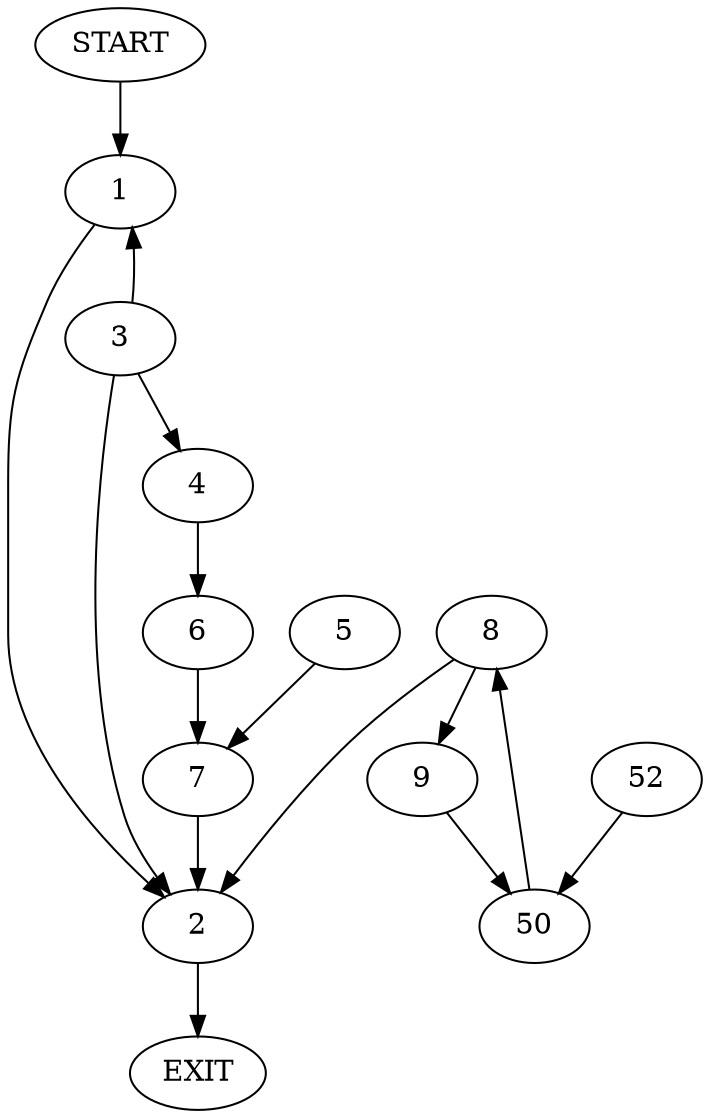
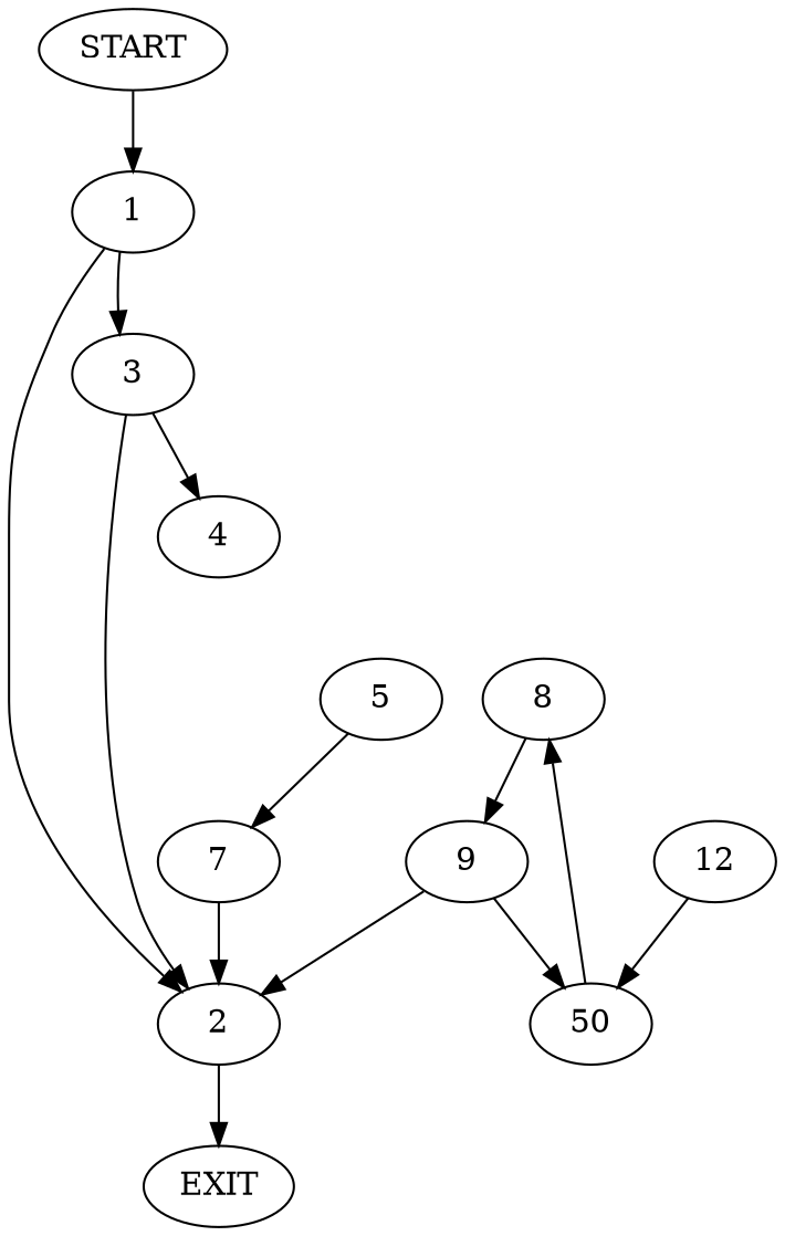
  digraph {
    n1 [label=START]
    1
    2
    3
    n5 [label=EXIT]
    4
-   6
    5
    7
    8
    9
    n12 [label=50]
-   12 [label=52]
+   12
    n1 -> 1
    1 -> 2
-   3 -> 1
+   1 -> 3
    2 -> n5
    3 -> 2
    3 -> 4
-   4 -> 6
-   6 -> 7
    5 -> 7
    7 -> 2
-   8 -> 2
+   9 -> 2
    8 -> 9
    9 -> n12
    n12 -> 8
    12 -> n12
  }
